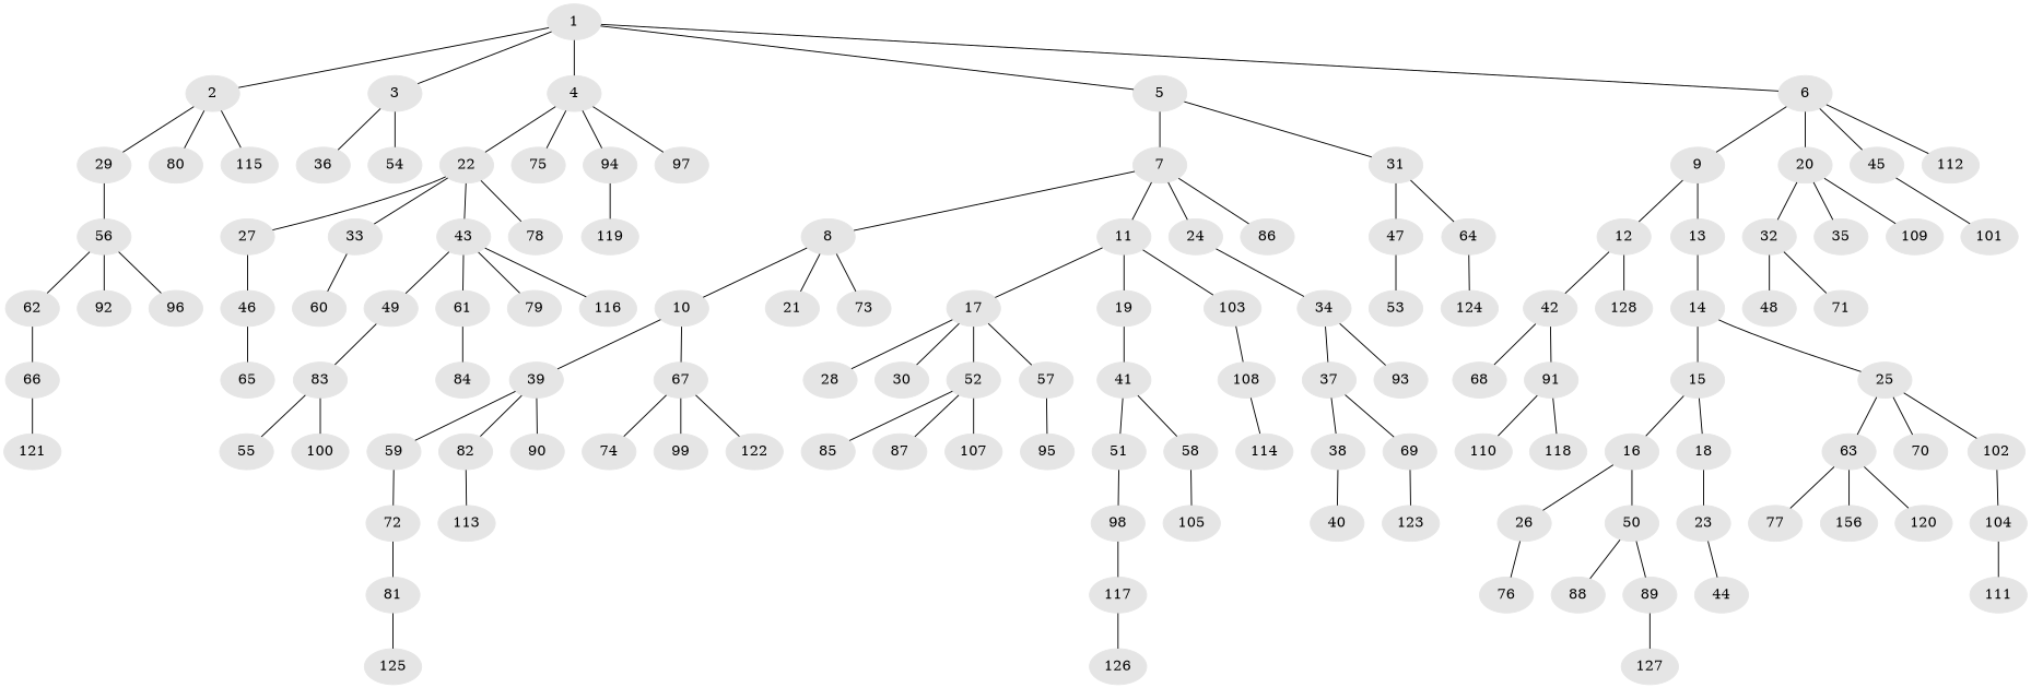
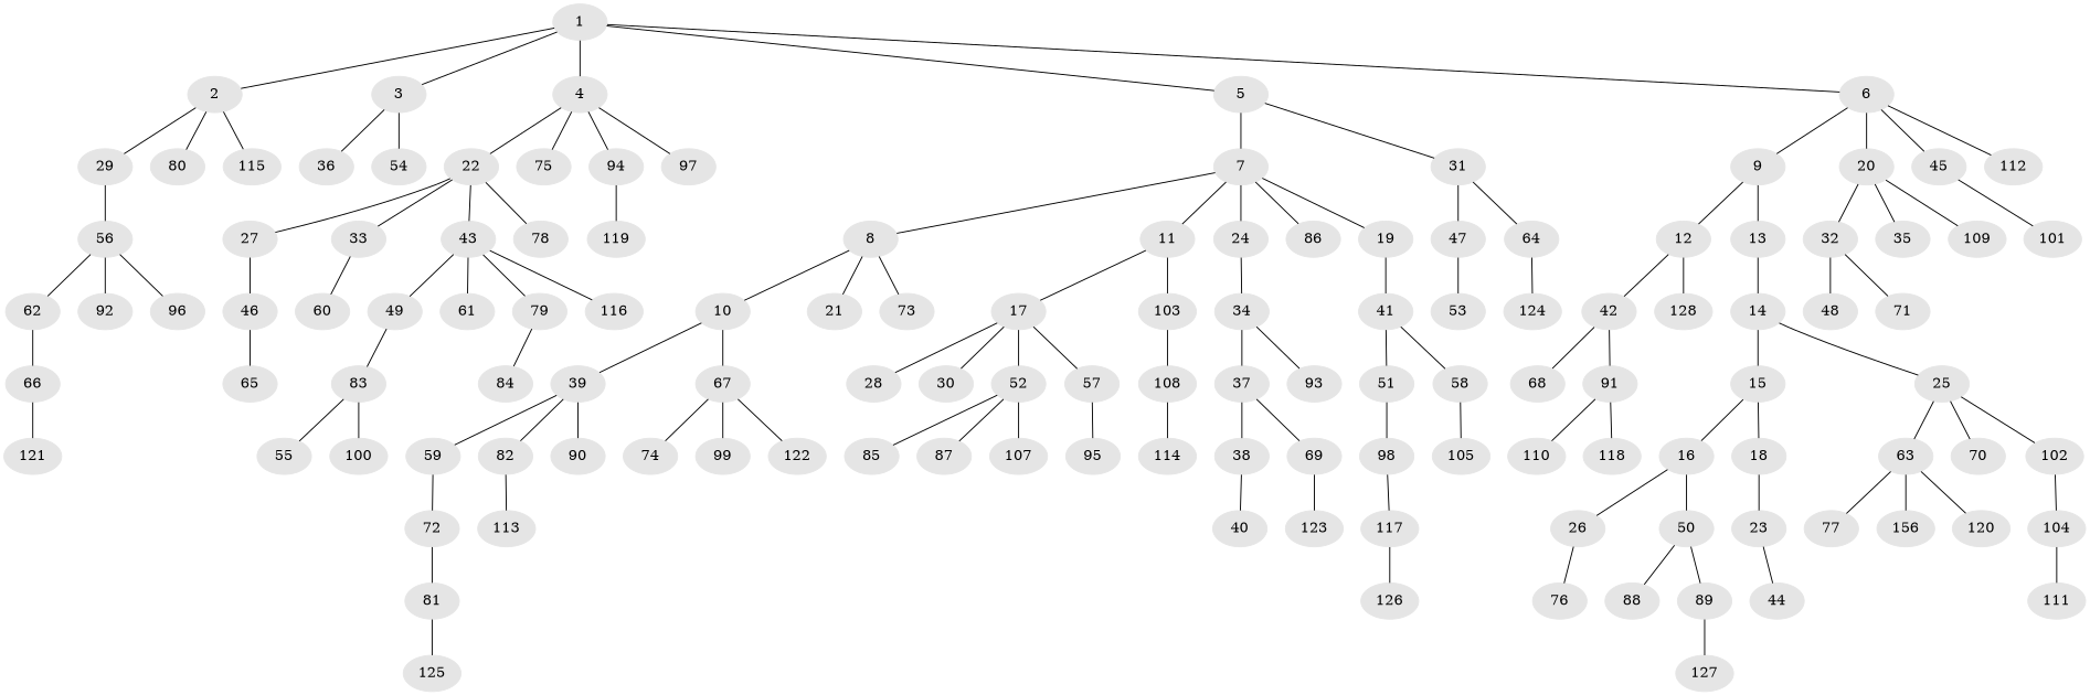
  graph {
    node [color=gray90 style=filled]
    1
    2
    3
    4
    5
    6
    29
    80
    115
    36
    54
    22
    75
    94
    97
    7
    31
    9
    20
    45
    112
    56
    27
    33
    43
    78
    119
    8
    11
    24
    86
    47
    64
    12
    13
    32
    35
    109
    101
    10
    21
    73
    17
    19
    103
    34
    39
    67
    42
    128
    14
    59
    82
    90
    74
    99
    122
    28
    30
    52
    57
    41
    108
    68
    91
    15
    25
    16
    18
    63
    70
    102
    26
    50
    23
    76
    88
    89
    85
    87
    107
    95
    44
    51
    58
    48
    71
    46
    60
    49
    61
    79
    116
    37
    93
    77
    n97 [label=156]
    120
    104
    65
    62
    92
    96
    53
    124
    38
    69
    40
    123
    72
    113
    98
    105
    110
    118
    83
    84
    55
    100
    127
    117
    66
    81
    121
    125
    126
    111
    114
    1 -- 2
    1 -- 3
    1 -- 4
    1 -- 5
    1 -- 6
    2 -- 29
    2 -- 80
    2 -- 115
    3 -- 36
    3 -- 54
    4 -- 22
    4 -- 75
    4 -- 94
    4 -- 97
    5 -- 7
    5 -- 31
    6 -- 9
    6 -- 20
    6 -- 45
    6 -- 112
    29 -- 56
    22 -- 27
    22 -- 33
    22 -- 43
    22 -- 78
    94 -- 119
    7 -- 8
    7 -- 11
    7 -- 24
    7 -- 86
    31 -- 47
    31 -- 64
    9 -- 12
    9 -- 13
    20 -- 32
    20 -- 35
    20 -- 109
    45 -- 101
    56 -- 62
    56 -- 92
    56 -- 96
    27 -- 46
    33 -- 60
    43 -- 49
    43 -- 61
    43 -- 79
    43 -- 116
    8 -- 10
    8 -- 21
    8 -- 73
    11 -- 17
-   11 -- 19
+   7 -- 19
    11 -- 103
    24 -- 34
    47 -- 53
    64 -- 124
    12 -- 42
    12 -- 128
    13 -- 14
    32 -- 48
    32 -- 71
    10 -- 39
    10 -- 67
    17 -- 28
    17 -- 30
    17 -- 52
    17 -- 57
    19 -- 41
    103 -- 108
    34 -- 37
    34 -- 93
    39 -- 59
    39 -- 82
    39 -- 90
    67 -- 74
    67 -- 99
    67 -- 122
    42 -- 68
    42 -- 91
    14 -- 15
    14 -- 25
    59 -- 72
    82 -- 113
    52 -- 85
    52 -- 87
    52 -- 107
    57 -- 95
    41 -- 51
    41 -- 58
    108 -- 114
    91 -- 110
    91 -- 118
    15 -- 16
    15 -- 18
    25 -- 63
    25 -- 70
    25 -- 102
    16 -- 26
    16 -- 50
    18 -- 23
    63 -- 77
    63 -- n97
    63 -- 120
    102 -- 104
    26 -- 76
    50 -- 88
    50 -- 89
    23 -- 44
    89 -- 127
    51 -- 98
    58 -- 105
    46 -- 65
    49 -- 83
-   61 -- 84
+   79 -- 84
    37 -- 38
    37 -- 69
    104 -- 111
    62 -- 66
    38 -- 40
    69 -- 123
    72 -- 81
    98 -- 117
    83 -- 55
    83 -- 100
    117 -- 126
    66 -- 121
    81 -- 125
  }
